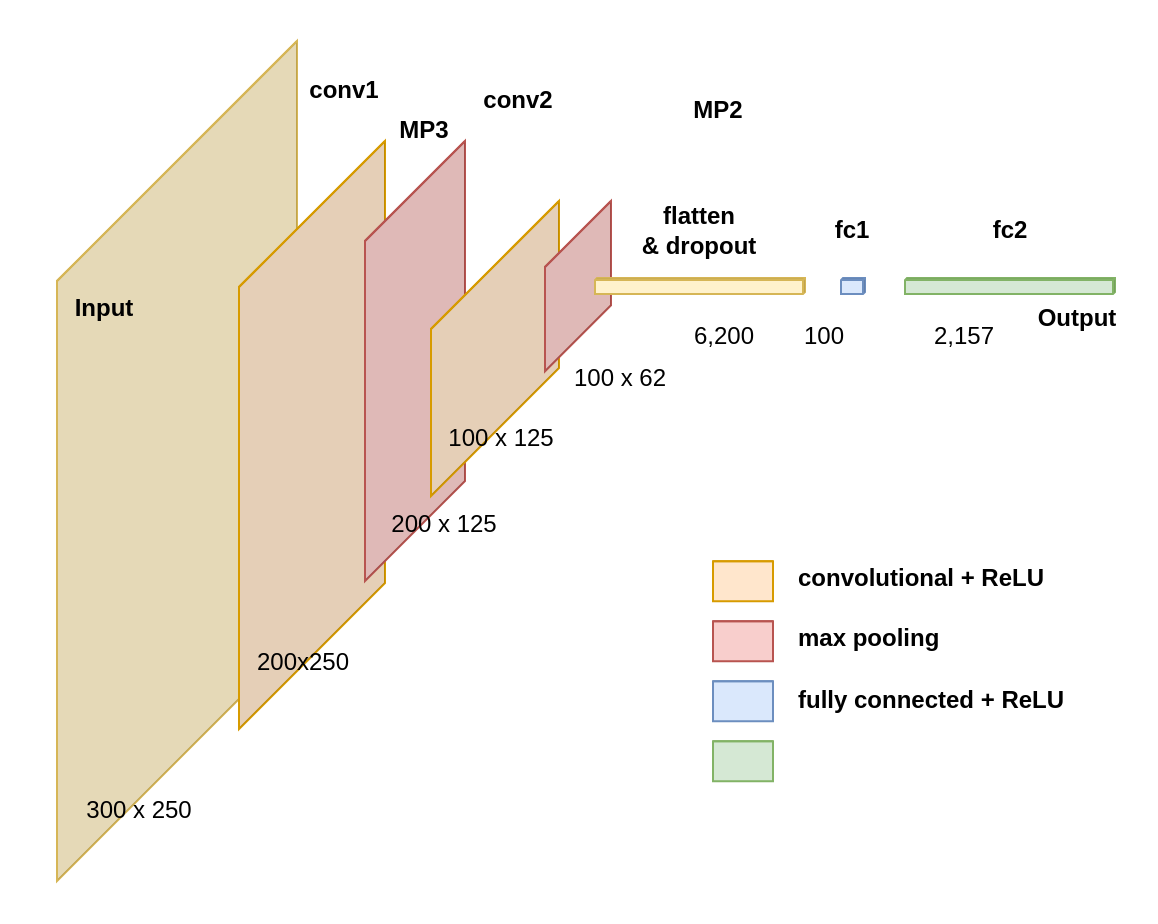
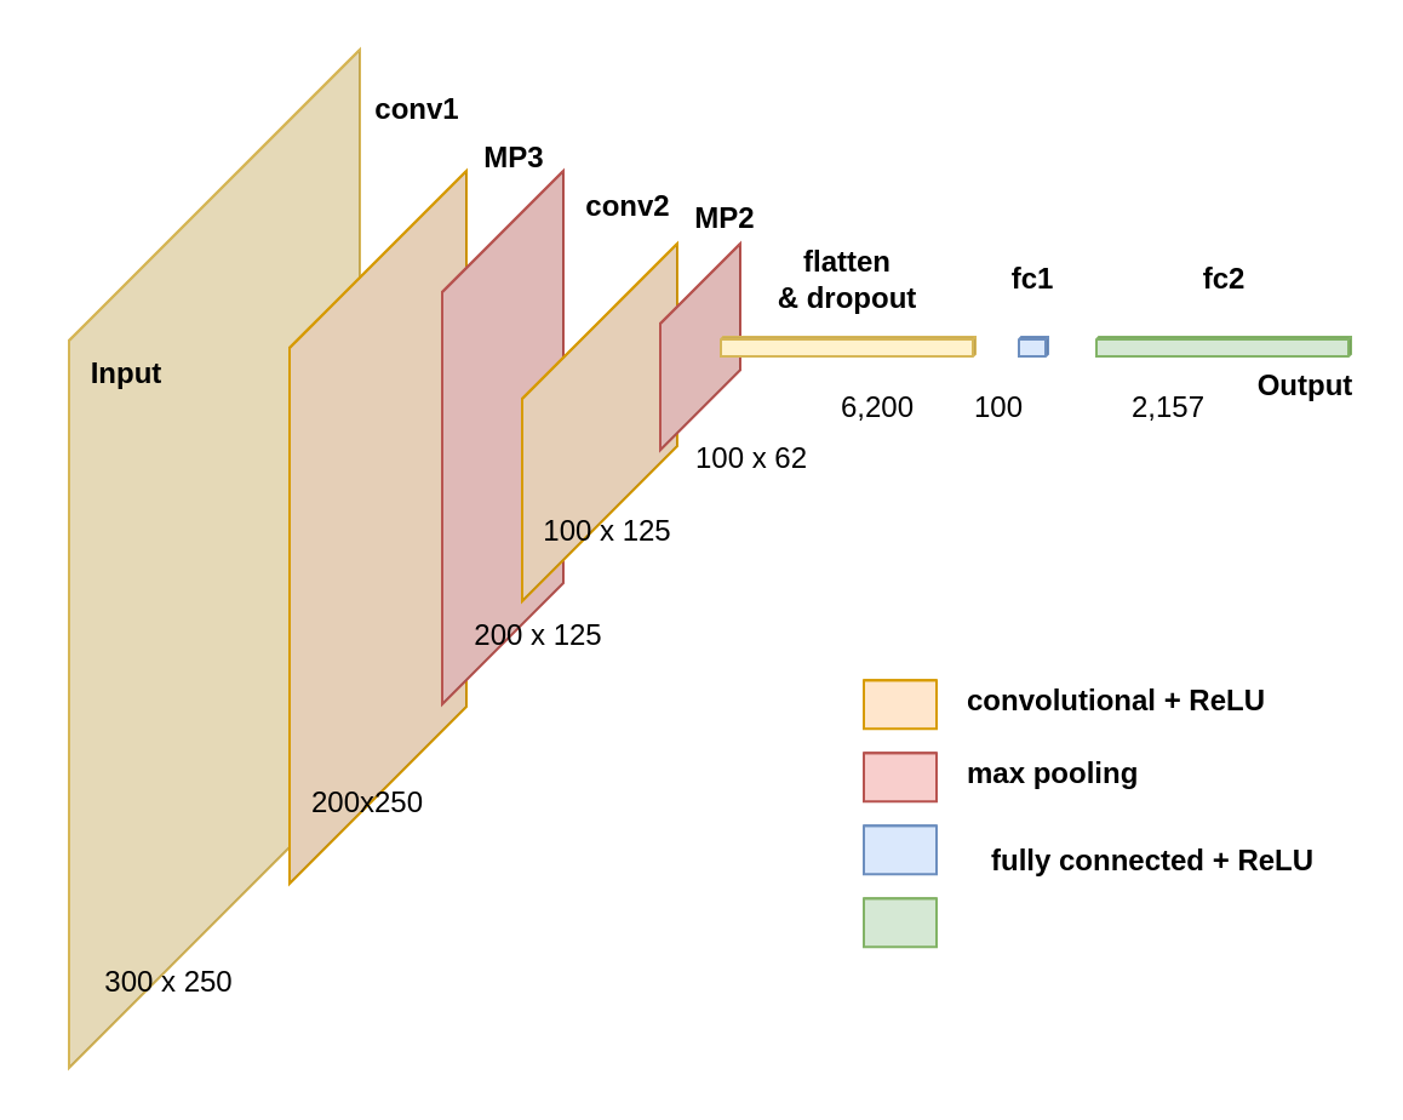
  <mxCell id="0" />
  <mxCell id="1" parent="0" />
  <mxCell id="2" value="" style="shape=cube;whiteSpace=wrap;html=1;boundedLbl=1;backgroundOutline=1;darkOpacity=0.05;darkOpacity2=0.1;size=120;direction=east;flipH=1;fillColor=#fff2cc;strokeColor=#d6b656;" parent="1" vertex="1"><mxGeometry x="28" y="20" width="120" height="420" as="geometry" /></mxCell>
  <mxCell id="3" value="" style="shape=cube;whiteSpace=wrap;html=1;boundedLbl=1;backgroundOutline=1;darkOpacity=0.05;darkOpacity2=0.1;size=73;direction=east;flipH=1;fillColor=#ffe6cc;strokeColor=#d79b00;" parent="1" vertex="1"><mxGeometry x="119" y="70" width="73" height="294" as="geometry" /></mxCell>
  <mxCell id="4" value="" style="shape=cube;whiteSpace=wrap;html=1;boundedLbl=1;backgroundOutline=1;darkOpacity=0.05;darkOpacity2=0.1;size=50;direction=east;flipH=1;fillColor=#f8cecc;strokeColor=#b85450;" parent="1" vertex="1"><mxGeometry x="182" y="70" width="50" height="220" as="geometry" /></mxCell>
  <mxCell id="5" value="" style="shape=cube;whiteSpace=wrap;html=1;boundedLbl=1;backgroundOutline=1;darkOpacity=0.05;darkOpacity2=0.1;size=0;direction=east;flipH=1;fillColor=#ffe6cc;strokeColor=#d79b00;" parent="1" vertex="1"><mxGeometry x="356" y="280.07" width="30" height="20" as="geometry" /></mxCell>
  <mxCell id="6" value="" style="shape=cube;whiteSpace=wrap;html=1;boundedLbl=1;backgroundOutline=1;darkOpacity=0.05;darkOpacity2=0.1;size=0;direction=east;flipH=1;fillColor=#f8cecc;strokeColor=#b85450;" parent="1" vertex="1"><mxGeometry x="356" y="310.07" width="30" height="20" as="geometry" /></mxCell>
  <mxCell id="7" value="" style="shape=cube;whiteSpace=wrap;html=1;boundedLbl=1;backgroundOutline=1;darkOpacity=0.05;darkOpacity2=0.1;size=0;direction=east;flipH=1;fillColor=#dae8fc;strokeColor=#6c8ebf;" parent="1" vertex="1"><mxGeometry x="356" y="340.07" width="30" height="20" as="geometry" /></mxCell>
  <mxCell id="8" value="" style="shape=cube;whiteSpace=wrap;html=1;boundedLbl=1;backgroundOutline=1;darkOpacity=0.05;darkOpacity2=0.1;size=0;direction=east;flipH=1;fillColor=#d5e8d4;strokeColor=#82b366;" parent="1" vertex="1"><mxGeometry x="356" y="370.07" width="30" height="20" as="geometry" /></mxCell>
  <mxCell id="9" value="&lt;b&gt;Input&lt;/b&gt;" style="text;html=1;strokeColor=none;fillColor=none;align=center;verticalAlign=middle;whiteSpace=wrap;rounded=0;" parent="1" vertex="1"><mxGeometry x="32" y="138.56" width="40" height="30" as="geometry" /></mxCell>
  <mxCell id="10" value="&lt;b&gt;conv1&lt;/b&gt;" style="text;html=1;strokeColor=none;fillColor=none;align=center;verticalAlign=middle;whiteSpace=wrap;rounded=0;" parent="1" vertex="1"><mxGeometry x="152" y="30" width="40" height="30" as="geometry" /></mxCell>
  <mxCell id="11" value="&lt;b&gt;MP3&lt;/b&gt;" style="text;html=1;strokeColor=none;fillColor=none;align=center;verticalAlign=middle;whiteSpace=wrap;rounded=0;" parent="1" vertex="1"><mxGeometry x="192" y="50" width="40" height="30" as="geometry" /></mxCell>
  <mxCell id="12" value="&lt;b&gt;flatten &lt;br&gt;&amp;amp; dropout&lt;/b&gt;" style="text;html=1;strokeColor=none;fillColor=none;align=center;verticalAlign=middle;whiteSpace=wrap;rounded=0;" parent="1" vertex="1"><mxGeometry x="293" y="100" width="113" height="30" as="geometry" /></mxCell>
  <mxCell id="13" value="&lt;b&gt;fc1&lt;/b&gt;" style="text;html=1;strokeColor=none;fillColor=none;align=center;verticalAlign=middle;whiteSpace=wrap;rounded=0;" parent="1" vertex="1"><mxGeometry x="406" y="100" width="40" height="30" as="geometry" /></mxCell>
  <mxCell id="14" value="&lt;b&gt;fc2&lt;/b&gt;" style="text;html=1;strokeColor=none;fillColor=none;align=center;verticalAlign=middle;whiteSpace=wrap;rounded=0;" parent="1" vertex="1"><mxGeometry x="484.5" y="100" width="40" height="30" as="geometry" /></mxCell>
  <mxCell id="15" value="300 x 250" style="text;html=1;strokeColor=none;fillColor=none;align=center;verticalAlign=middle;whiteSpace=wrap;rounded=0;" parent="1" vertex="1"><mxGeometry x="20" y="390" width="99" height="30" as="geometry" /></mxCell>
  <mxCell id="16" value="200x250" style="text;html=1;strokeColor=none;fillColor=none;align=center;verticalAlign=middle;whiteSpace=wrap;rounded=0;" parent="1" vertex="1"><mxGeometry x="102" y="316" width="99" height="30" as="geometry" /></mxCell>
  <mxCell id="17" value="200 x 125" style="text;html=1;strokeColor=none;fillColor=none;align=center;verticalAlign=middle;whiteSpace=wrap;rounded=0;" parent="1" vertex="1"><mxGeometry x="192" y="247.13" width="59.5" height="30" as="geometry" /></mxCell>
  <mxCell id="18" value="convolutional + ReLU" style="text;html=1;strokeColor=none;fillColor=none;align=left;verticalAlign=middle;whiteSpace=wrap;rounded=0;fontStyle=1" parent="1" vertex="1"><mxGeometry x="397" y="277.13" width="138" height="23.88" as="geometry" /></mxCell>
  <mxCell id="19" value="max pooling" style="text;html=1;strokeColor=none;fillColor=none;align=left;verticalAlign=middle;whiteSpace=wrap;rounded=0;fontStyle=1" parent="1" vertex="1"><mxGeometry x="397" y="307.13" width="138" height="23.88" as="geometry" /></mxCell>
- <mxCell id="20" value="fully connected + ReLU" style="text;html=1;strokeColor=none;fillColor=none;align=left;verticalAlign=middle;whiteSpace=wrap;rounded=0;fontStyle=1" parent="1" vertex="1"><mxGeometry x="397" y="338.19" width="138" height="23.88" as="geometry" /></mxCell>
+ <mxCell id="20" value="fully connected + ReLU" style="text;html=1;strokeColor=none;fillColor=none;align=left;verticalAlign=middle;whiteSpace=wrap;rounded=0;fontStyle=1" parent="1" vertex="1"><mxGeometry x="407" y="343.19" width="138" height="23.88" as="geometry" /></mxCell>
  <mxCell id="21" value="" style="shape=cube;whiteSpace=wrap;html=1;boundedLbl=1;backgroundOutline=1;darkOpacity=0.05;darkOpacity2=0.1;size=64;direction=east;flipH=1;fillColor=#ffe6cc;strokeColor=#d79b00;" vertex="1" parent="1"><mxGeometry x="215" y="100" width="64" height="147.5" as="geometry" /></mxCell>
  <mxCell id="22" value="100 x 62" style="text;html=1;strokeColor=none;fillColor=none;align=center;verticalAlign=middle;whiteSpace=wrap;rounded=0;" vertex="1" parent="1"><mxGeometry x="282" y="174.13" width="56" height="30" as="geometry" /></mxCell>
  <mxCell id="23" value="6,200" style="text;html=1;strokeColor=none;fillColor=none;align=center;verticalAlign=middle;whiteSpace=wrap;rounded=0;" vertex="1" parent="1"><mxGeometry x="338" y="152.56" width="48" height="30" as="geometry" /></mxCell>
  <mxCell id="24" value="100" style="text;html=1;strokeColor=none;fillColor=none;align=center;verticalAlign=middle;whiteSpace=wrap;rounded=0;" vertex="1" parent="1"><mxGeometry x="395" y="152.56" width="34" height="30" as="geometry" /></mxCell>
  <mxCell id="25" value="2,157" style="text;html=1;strokeColor=none;fillColor=none;align=center;verticalAlign=middle;whiteSpace=wrap;rounded=0;" vertex="1" parent="1"><mxGeometry x="461.5" y="152.56" width="40" height="30" as="geometry" /></mxCell>
- <mxCell id="26" value="&lt;b&gt;conv2&lt;/b&gt;" style="text;html=1;strokeColor=none;fillColor=none;align=center;verticalAlign=middle;whiteSpace=wrap;rounded=0;" vertex="1" parent="1"><mxGeometry x="239" y="35" width="40" height="30" as="geometry" /></mxCell>
+ <mxCell id="26" value="&lt;b&gt;conv2&lt;/b&gt;" style="text;html=1;strokeColor=none;fillColor=none;align=center;verticalAlign=middle;whiteSpace=wrap;rounded=0;" vertex="1" parent="1"><mxGeometry x="239" y="70" width="40" height="30" as="geometry" /></mxCell>
  <mxCell id="27" value="" style="shape=cube;whiteSpace=wrap;html=1;boundedLbl=1;backgroundOutline=1;darkOpacity=0.05;darkOpacity2=0.1;size=50;direction=east;flipH=1;fillColor=#f8cecc;strokeColor=#b85450;" vertex="1" parent="1"><mxGeometry x="272" y="100" width="33" height="85.12" as="geometry" /></mxCell>
- <mxCell id="28" value="&lt;b&gt;MP2&lt;br&gt;&lt;/b&gt;" style="text;html=1;strokeColor=none;fillColor=none;align=center;verticalAlign=middle;whiteSpace=wrap;rounded=0;" vertex="1" parent="1"><mxGeometry x="339" y="45" width="40" height="20" as="geometry" /></mxCell>
+ <mxCell id="28" value="&lt;b&gt;MP2&lt;br&gt;&lt;/b&gt;" style="text;html=1;strokeColor=none;fillColor=none;align=center;verticalAlign=middle;whiteSpace=wrap;rounded=0;" vertex="1" parent="1"><mxGeometry x="279" y="80" width="40" height="20" as="geometry" /></mxCell>
  <mxCell id="29" value="100 x 125" style="text;html=1;strokeColor=none;fillColor=none;align=center;verticalAlign=middle;whiteSpace=wrap;rounded=0;" vertex="1" parent="1"><mxGeometry x="222" y="204.13" width="57" height="30" as="geometry" /></mxCell>
  <mxCell id="30" value="" style="shape=cube;whiteSpace=wrap;html=1;boundedLbl=1;backgroundOutline=1;darkOpacity=0.05;darkOpacity2=0.1;size=1;direction=east;flipH=1;fillColor=#fff2cc;strokeColor=#d6b656;" parent="1" vertex="1"><mxGeometry x="297" y="138.56" width="105" height="8" as="geometry" /></mxCell>
  <mxCell id="31" value="" style="shape=cube;whiteSpace=wrap;html=1;boundedLbl=1;backgroundOutline=1;darkOpacity=0.05;darkOpacity2=0.1;size=1;direction=east;flipH=1;fillColor=#dae8fc;strokeColor=#6c8ebf;" vertex="1" parent="1"><mxGeometry x="420" y="138.56" width="12" height="8" as="geometry" /></mxCell>
  <mxCell id="32" value="" style="shape=cube;whiteSpace=wrap;html=1;boundedLbl=1;backgroundOutline=1;darkOpacity=0.05;darkOpacity2=0.1;size=1;direction=east;flipH=1;fillColor=#d5e8d4;strokeColor=#82b366;" vertex="1" parent="1"><mxGeometry x="452" y="138.56" width="105" height="8" as="geometry" /></mxCell>
  <mxCell id="33" value="&lt;b&gt;Output&lt;/b&gt;" style="text;html=1;strokeColor=none;fillColor=none;align=center;verticalAlign=middle;whiteSpace=wrap;rounded=0;" vertex="1" parent="1"><mxGeometry x="520" y="144.13" width="37" height="30" as="geometry" /></mxCell>
